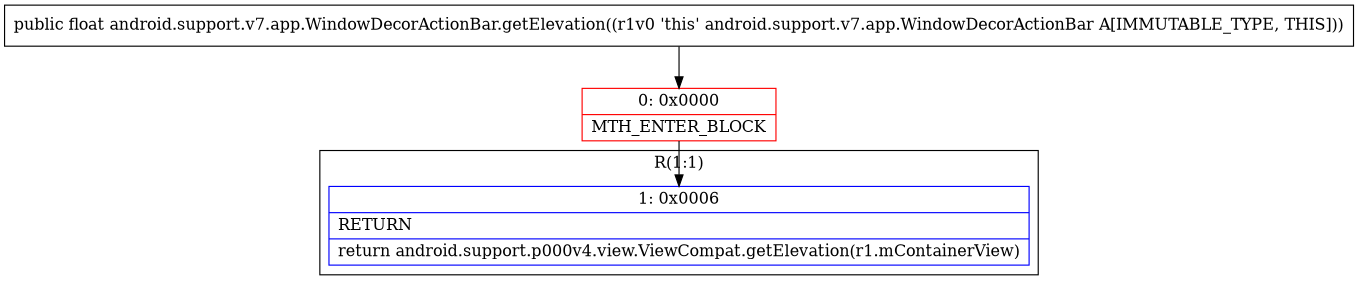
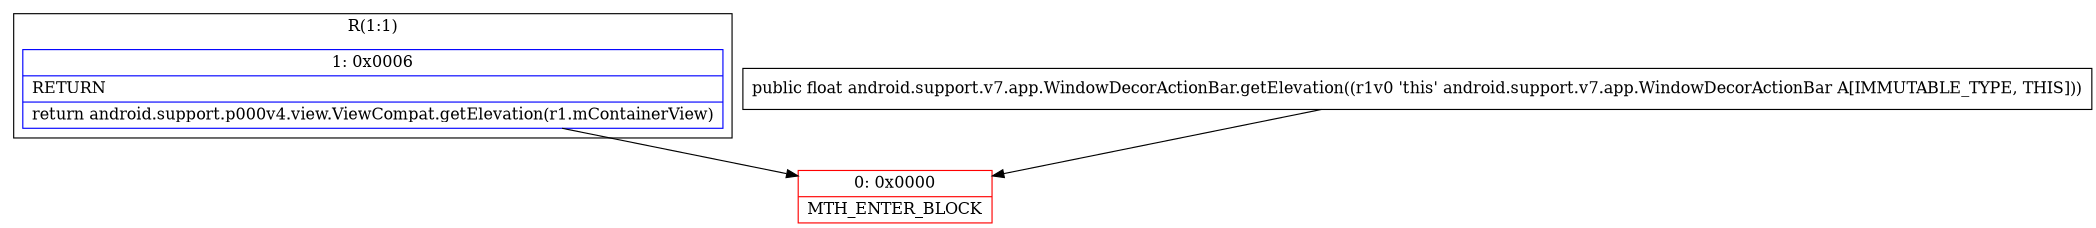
  digraph {
    node [shape=record]
    n1 [color=blue label="{1\:\ 0x0006|RETURN\l|return android.support.p000v4.view.ViewCompat.getElevation(r1.mContainerView)\l}"]
    n2 [color=red label="{0\:\ 0x0000|MTH_ENTER_BLOCK\l}"]
    n3 [label="{public float android.support.v7.app.WindowDecorActionBar.getElevation((r1v0 'this' android.support.v7.app.WindowDecorActionBar A[IMMUTABLE_TYPE, THIS])) }"]
    subgraph cluster_1 {
      label="R(1:1)"
      n1
    }
-   n2 -> n1
+   n1 -> n2
    n3 -> n2
  }
